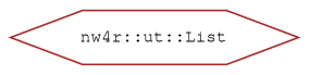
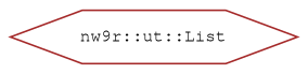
  digraph {
    rankdir=LR
-   n1 [color=brown fillcolor=white fontname=FreeMono fontsize=10 height=0.2 label="nw4r::ut::List" shape=hexagon style=filled width=0.4]
+   n1 [color=brown fillcolor=white fontname=FreeMono fontsize=10 height=0.2 label="nw9r::ut::List" shape=hexagon style=filled width=0.4]
  }
